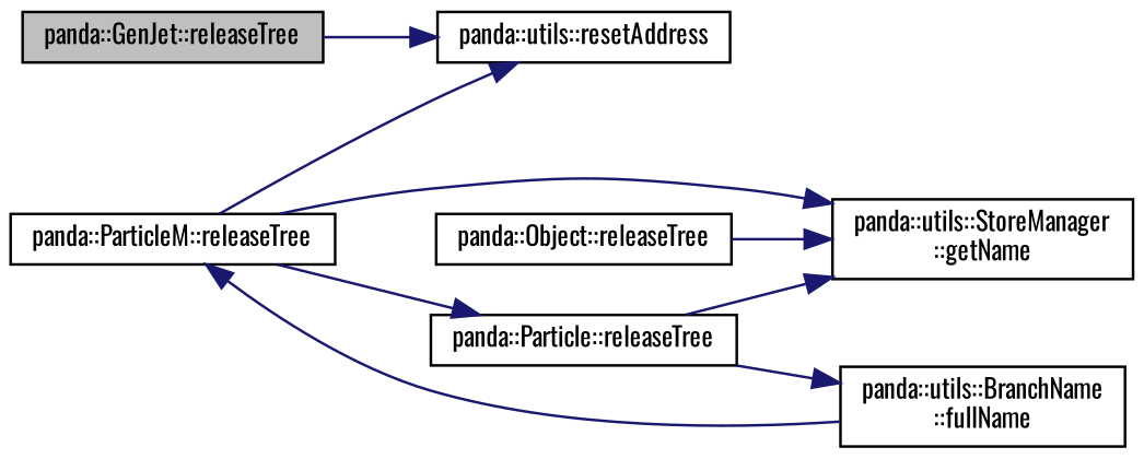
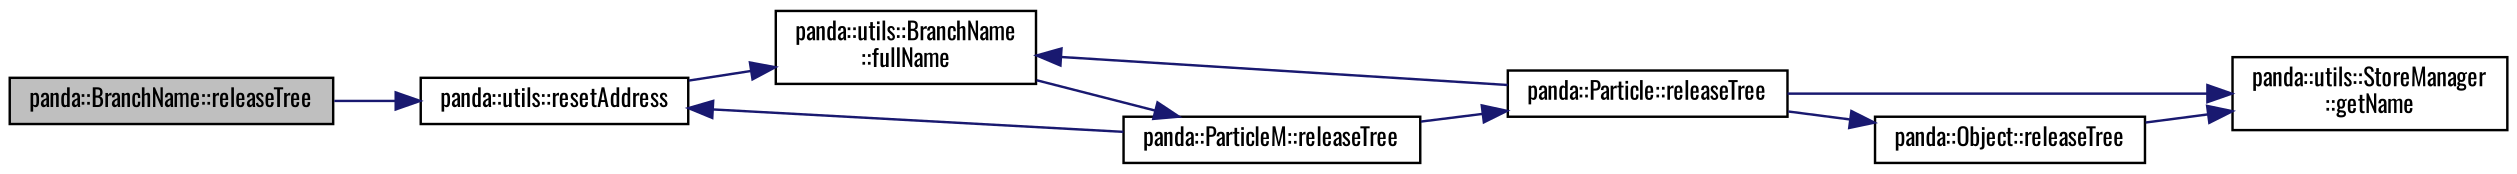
  digraph {
    fontname=Oswald
    rankdir=LR
    node [color=black fillcolor=white fontname=Oswald fontsize=10 shape=record style=filled]
    edge [color=midnightblue fontname=Oswald fontsize=10 labelfontname=Helvetica labelfontsize=10 style=solid]
-   n1 [fillcolor=grey75 fontcolor=black height=0.2 label="panda::GenJet::releaseTree" width=0.4]
+   n1 [fillcolor=grey75 fontcolor=black height=0.2 label="panda::BranchName::releaseTree" width=0.4]
    n2 [height=0.2 label="panda::utils::resetAddress" width=0.4]
    n3 [height=0.2 label="panda::ParticleM::releaseTree" width=0.4]
    n4 [height=0.2 label="panda::utils::StoreManager\l::getName" width=0.4]
    n5 [height=0.2 label="panda::Particle::releaseTree" width=0.4]
    n6 [height=0.2 label="panda::utils::BranchName\l::fullName" width=0.4]
    n7 [height=0.2 label="panda::Object::releaseTree" width=0.4]
    n1 -> n2
+   n2 -> n6
    n3 -> n2
-   n3 -> n4
    n3 -> n5
    n5 -> n4
    n5 -> n6
+   n5 -> n7
    n6 -> n3
    n7 -> n4
  }
